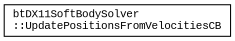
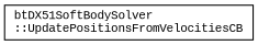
  digraph {
    rankdir=LR
    fontname="Liberation Mono"
-   n1 [color=black fillcolor=white fontname="Liberation Mono" fontsize=10 height=0.2 label="btDX11SoftBodySolver\l::UpdatePositionsFromVelocitiesCB" shape=record style=filled width=0.4]
+   n1 [color=black fillcolor=white fontname="Liberation Mono" fontsize=10 height=0.2 label="btDX51SoftBodySolver\l::UpdatePositionsFromVelocitiesCB" shape=record style=filled width=0.4]
  }
